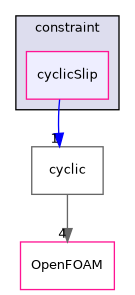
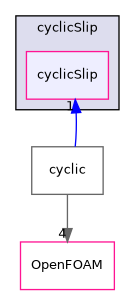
  digraph {
    compound=true
    node [color=deeppink fontname=Helvetica fontsize=10 shape=box]
    edge [labeldistance=1.5 labelfontname=Helvetica labelfontsize=10]
    n1 [fillcolor="#eeeeff" label=cyclicSlip pencolor=black style=filled]
    n2 [color=gray40 label=cyclic]
    n3 [label=OpenFOAM]
    subgraph cluster_1 {
      bgcolor="#ddddee"
      fontname=Helvetica
      fontsize=10
-     label=constraint
+     label=cyclicSlip
      pencolor=black
      n1
    }
-   n1 -> n2 [color=blue headlabel=1]
+   n2 -> n1 [color=blue headlabel=1]
    n2 -> n3 [color=gray40 headlabel=4]
  }
